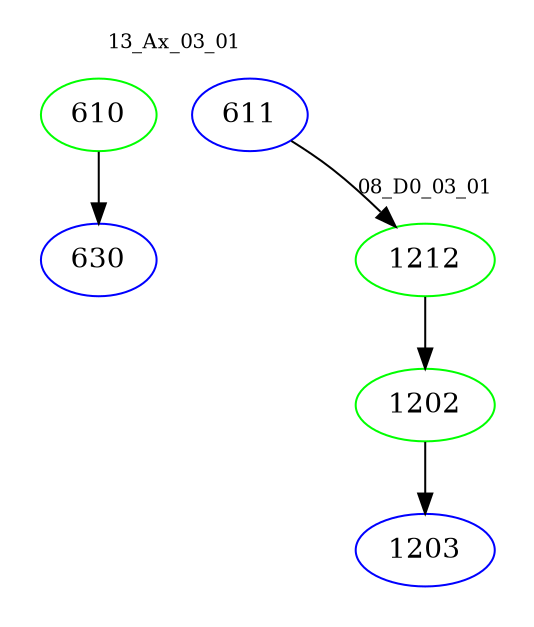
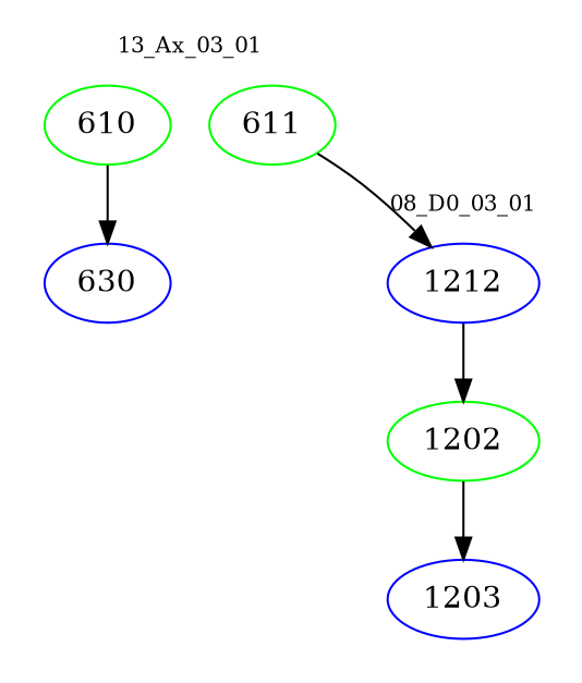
  digraph {
    node [color=green]
    edge [color=black]
-   n1 [color=blue label=611]
+   n1 [label=611]
    n2 [label=610]
    n3 [color=blue label=630]
-   n4 [label=1212]
+   n4 [color=blue label=1212]
    n5 [label=1202]
    n6 [color=blue label=1203]
    subgraph cluster_1 {
      color=white
      fontsize=10
      label="13_Ax_03_01"
      n1
      n2
      n3
    }
    subgraph cluster_2 {
      color=white
      fontsize=10
      label="08_D0_03_01"
      n4
      n5
      n6
    }
    n1 -> n4
    n2 -> n3
    n4 -> n5
    n5 -> n6
  }
